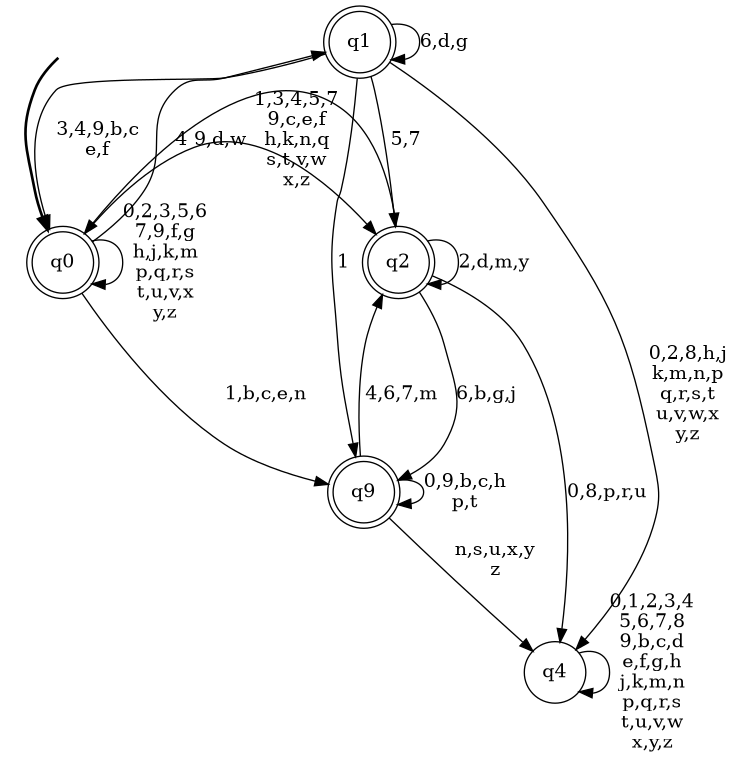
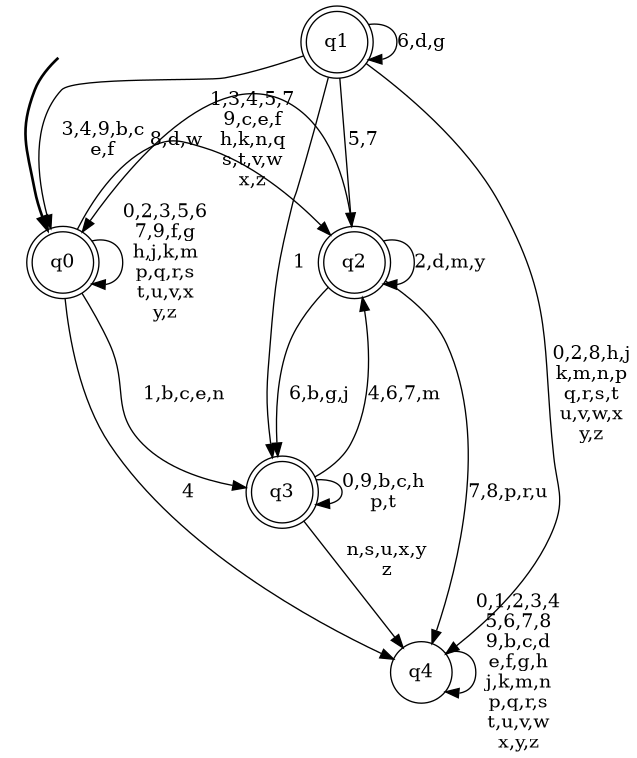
  digraph {
    rankdir=TB
    node [shape=doublecircle style="rounded,filled" color=black fillcolor=white]
    __start0 [height=0 shape=none style=invis width=0 color="" fillcolor=""]
    n2 [label=q0]
    n3 [label=q1]
    n4 [label=q2]
-   n5 [label=q9]
+   n5 [label=q3]
    n6 [label=q4 shape=circle style=filled]
    subgraph cluster_1 {
      nodesep=0.15
      ranksep=0.15
      style=invis
      __start0
      n2
    }
    __start0 -> n2 [penwidth=2]
    n2 -> n2 [label="0,2,3,5,6\n7,9,f,g\nh,j,k,m\np,q,r,s\nt,u,v,x\ny,z"]
-   n2 -> n3 [label=4]
-   n2 -> n4 [label="9,d,w"]
+   n2 -> n6 [label=4]
+   n2 -> n4 [label="8,d,w"]
    n2 -> n5 [label="1,b,c,e,n"]
    n3 -> n2 [label="3,4,9,b,c\ne,f"]
    n3 -> n3 [label="6,d,g"]
    n3 -> n4 [label="5,7"]
    n3 -> n5 [label=1]
    n3 -> n6 [label="0,2,8,h,j\nk,m,n,p\nq,r,s,t\nu,v,w,x\ny,z"]
    n4 -> n2 [label="1,3,4,5,7\n9,c,e,f\nh,k,n,q\ns,t,v,w\nx,z"]
    n4 -> n4 [label="2,d,m,y"]
    n4 -> n5 [label="6,b,g,j"]
-   n4 -> n6 [label="0,8,p,r,u"]
+   n4 -> n6 [label="7,8,p,r,u"]
    n5 -> n4 [label="4,6,7,m"]
    n5 -> n5 [label="0,9,b,c,h\np,t"]
    n5 -> n6 [label="n,s,u,x,y\nz"]
    n6 -> n6 [label="0,1,2,3,4\n5,6,7,8\n9,b,c,d\ne,f,g,h\nj,k,m,n\np,q,r,s\nt,u,v,w\nx,y,z"]
  }
